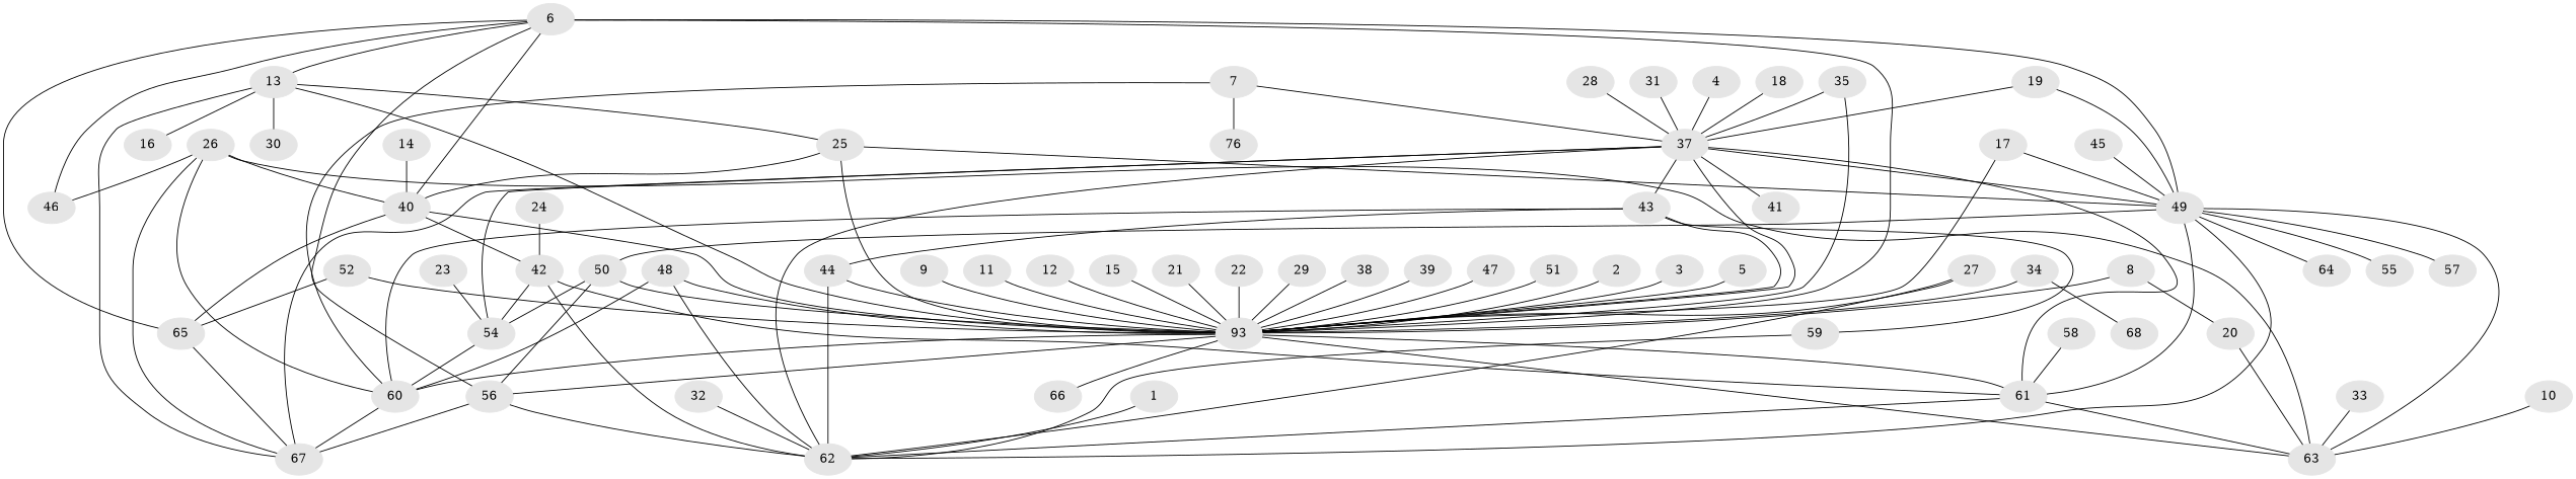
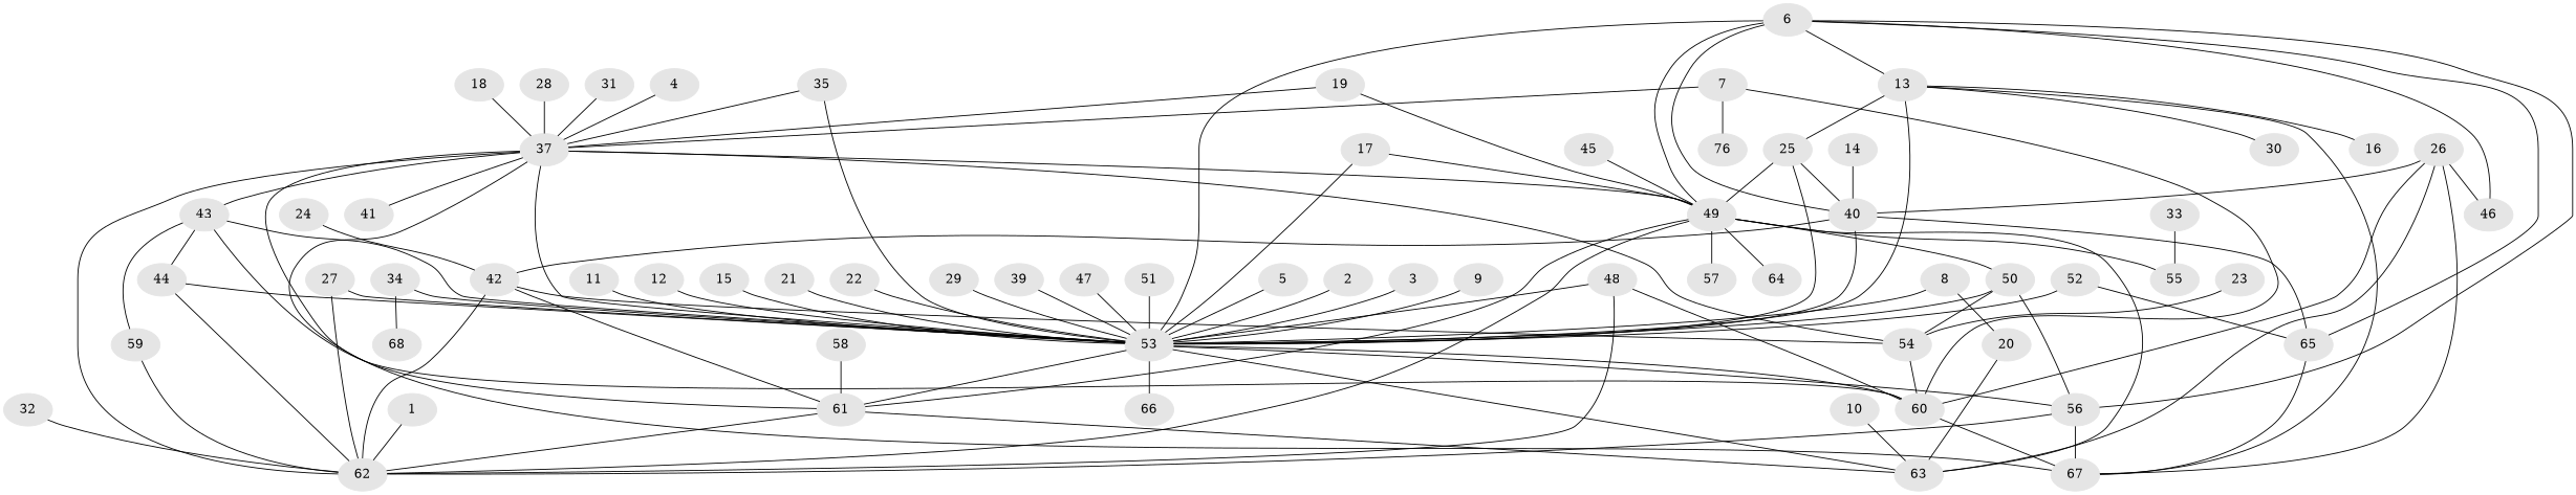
  graph {
    node [color=gray90 style=filled]
    edge [weight=1.0]
    1
    62
    2
-   53 [label=93]
+   53
    56
    60
    63
    61
    66
    3
    4
    37
    49
    67
    54
    41
    43
    5
    6
    13
    40
    46
    65
    16
    25
    30
    42
    50
    55
    57
    64
    7
    n33 [label=76]
    8
    20
    9
    10
    11
    12
    14
    15
    17
    18
    19
    21
    22
    23
    24
    26
    27
    28
    29
    31
    32
    33
    34
    68
    35
    44
    59
-   38
    39
    45
    47
    48
    51
    52
    58
    1 -- 62
    2 -- 53
    53 -- 56
    53 -- 60
    53 -- 63
    53 -- 61
    53 -- 66
    56 -- 62
    56 -- 67 [weight=2.0]
    60 -- 67
    61 -- 62
    61 -- 63
    3 -- 53
    4 -- 37
    37 -- 62
    37 -- 53 [weight=2.0]
    37 -- 61
    37 -- 49
    37 -- 67
    37 -- 54
    37 -- 41
    37 -- 43 [weight=2.0]
    49 -- 62
    49 -- 63
    49 -- 61
    49 -- 50
    49 -- 55
    49 -- 57
    49 -- 64
    54 -- 60
    43 -- 53 [weight=3.0]
    43 -- 60
    43 -- 44
    43 -- 59
    5 -- 53
    6 -- 53 [weight=2.0]
    6 -- 56
    6 -- 49
    6 -- 13
    6 -- 40
    6 -- 46
    6 -- 65
    13 -- 53 [weight=3.0]
    13 -- 67
    13 -- 16
    13 -- 25
    13 -- 30
    40 -- 53 [weight=2.0]
    40 -- 65
    40 -- 42
    65 -- 67
    25 -- 53
    25 -- 49
    25 -- 40
    42 -- 62
    42 -- 61
    42 -- 54
    50 -- 53 [weight=3.0]
    50 -- 56
    50 -- 54
    7 -- 60
    7 -- 37
    7 -- n33
    8 -- 53
    8 -- 20
    20 -- 63
    9 -- 53
    10 -- 63
    11 -- 53 [weight=2.0]
    12 -- 53
    14 -- 40
    15 -- 53
    17 -- 53
    17 -- 49
    18 -- 37
    19 -- 37
    19 -- 49
    21 -- 53
    22 -- 53
    23 -- 54
    24 -- 42
    26 -- 60
    26 -- 63
    26 -- 67
    26 -- 40
    26 -- 46
    27 -- 62
    27 -- 53
    28 -- 37 [weight=2.0]
    29 -- 53
    31 -- 37
    32 -- 62
-   33 -- 63
+   33 -- 55
    34 -- 53 [weight=2.0]
    34 -- 68
    35 -- 53
    35 -- 37
    44 -- 62
    44 -- 53 [weight=3.0]
    59 -- 62
-   38 -- 53
    39 -- 53
    45 -- 49
    47 -- 53
    48 -- 62
    48 -- 53
    48 -- 60
    51 -- 53 [weight=2.0]
    52 -- 53 [weight=2.0]
    52 -- 65
    58 -- 61
  }
